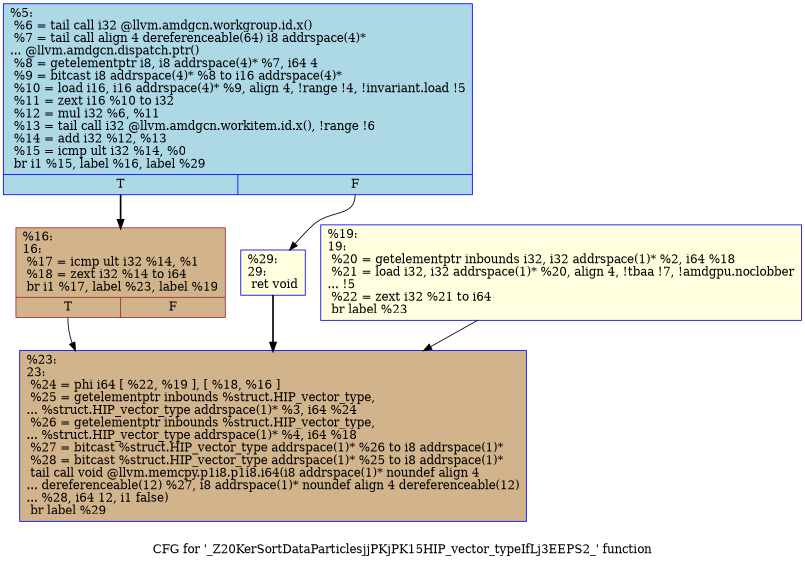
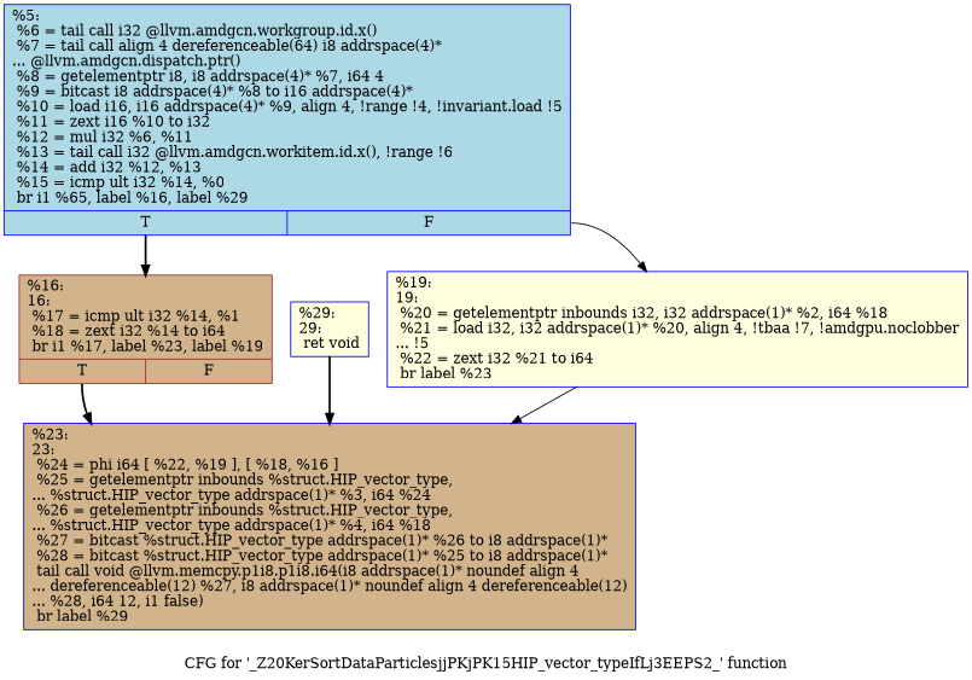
  digraph {
    label="CFG for '_Z20KerSortDataParticlesjjPKjPK15HIP_vector_typeIfLj3EEPS2_' function"
    node [color=blue fillcolor=tan shape=record style=filled]
    edge [style=bold]
-   n1 [fillcolor=lightblue label="{%5:\l  %6 = tail call i32 @llvm.amdgcn.workgroup.id.x()\l  %7 = tail call align 4 dereferenceable(64) i8 addrspace(4)*\l... @llvm.amdgcn.dispatch.ptr()\l  %8 = getelementptr i8, i8 addrspace(4)* %7, i64 4\l  %9 = bitcast i8 addrspace(4)* %8 to i16 addrspace(4)*\l  %10 = load i16, i16 addrspace(4)* %9, align 4, !range !4, !invariant.load !5\l  %11 = zext i16 %10 to i32\l  %12 = mul i32 %6, %11\l  %13 = tail call i32 @llvm.amdgcn.workitem.id.x(), !range !6\l  %14 = add i32 %12, %13\l  %15 = icmp ult i32 %14, %0\l  br i1 %15, label %16, label %29\l|{<s0>T|<s1>F}}"]
+   n1 [fillcolor=lightblue label="{%5:\l  %6 = tail call i32 @llvm.amdgcn.workgroup.id.x()\l  %7 = tail call align 4 dereferenceable(64) i8 addrspace(4)*\l... @llvm.amdgcn.dispatch.ptr()\l  %8 = getelementptr i8, i8 addrspace(4)* %7, i64 4\l  %9 = bitcast i8 addrspace(4)* %8 to i16 addrspace(4)*\l  %10 = load i16, i16 addrspace(4)* %9, align 4, !range !4, !invariant.load !5\l  %11 = zext i16 %10 to i32\l  %12 = mul i32 %6, %11\l  %13 = tail call i32 @llvm.amdgcn.workitem.id.x(), !range !6\l  %14 = add i32 %12, %13\l  %15 = icmp ult i32 %14, %0\l  br i1 %65, label %16, label %29\l|{<s0>T|<s1>F}}"]
    n2 [color=brown label="{%16:\l16:                                               \l  %17 = icmp ult i32 %14, %1\l  %18 = zext i32 %14 to i64\l  br i1 %17, label %23, label %19\l|{<s0>T|<s1>F}}"]
    n3 [fillcolor=lightyellow label="{%29:\l29:                                               \l  ret void\l}"]
    n4 [label="{%23:\l23:                                               \l  %24 = phi i64 [ %22, %19 ], [ %18, %16 ]\l  %25 = getelementptr inbounds %struct.HIP_vector_type,\l... %struct.HIP_vector_type addrspace(1)* %3, i64 %24\l  %26 = getelementptr inbounds %struct.HIP_vector_type,\l... %struct.HIP_vector_type addrspace(1)* %4, i64 %18\l  %27 = bitcast %struct.HIP_vector_type addrspace(1)* %26 to i8 addrspace(1)*\l  %28 = bitcast %struct.HIP_vector_type addrspace(1)* %25 to i8 addrspace(1)*\l  tail call void @llvm.memcpy.p1i8.p1i8.i64(i8 addrspace(1)* noundef align 4\l... dereferenceable(12) %27, i8 addrspace(1)* noundef align 4 dereferenceable(12)\l... %28, i64 12, i1 false)\l  br label %29\l}"]
    n5 [fillcolor=lightyellow label="{%19:\l19:                                               \l  %20 = getelementptr inbounds i32, i32 addrspace(1)* %2, i64 %18\l  %21 = load i32, i32 addrspace(1)* %20, align 4, !tbaa !7, !amdgpu.noclobber\l... !5\l  %22 = zext i32 %21 to i64\l  br label %23\l}"]
    n1 -> n2 [tailport=s0]
-   n1 -> n3 [style=solid tailport=s1]
-   n2 -> n4 [style=solid tailport=s0]
+   n1 -> n5 [style=solid tailport=s1]
+   n2 -> n4 [tailport=s0]
    n3 -> n4
    n5 -> n4 [style=solid]
  }
